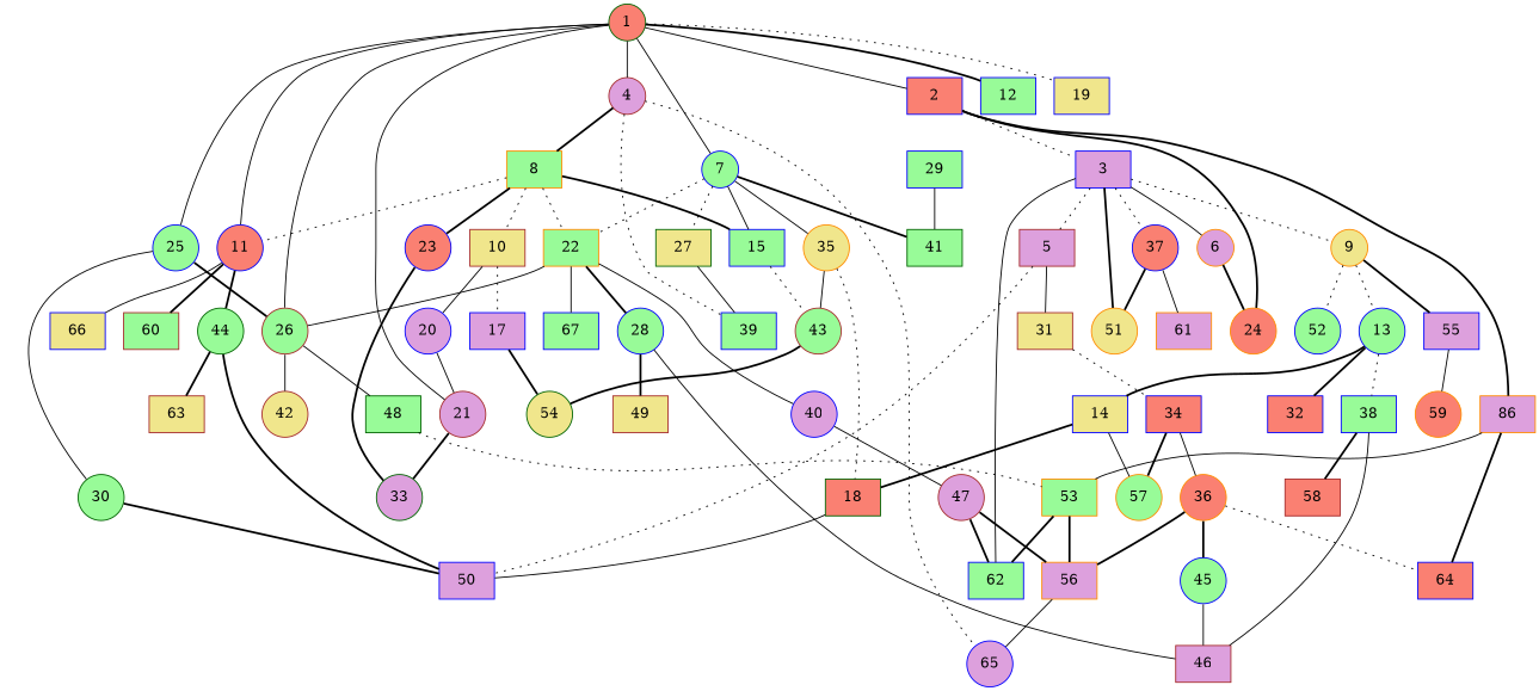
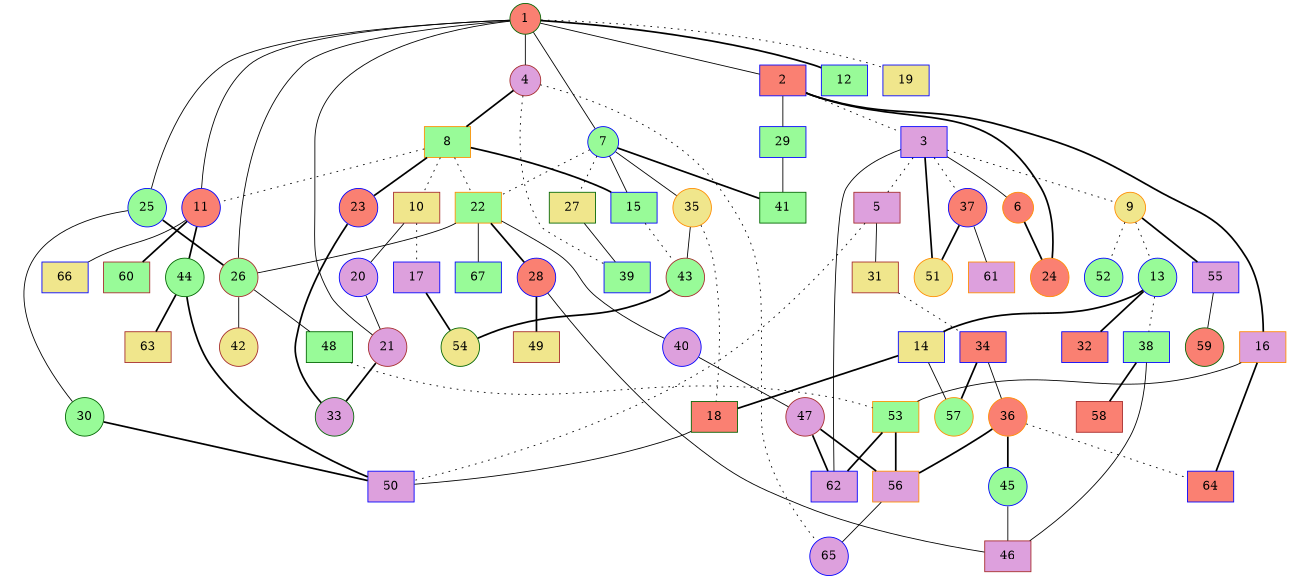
  graph {
    node [color=blue fillcolor=palegreen shape=box style=filled]
    edge [style=solid]
    1 [color=darkgreen fillcolor=salmon shape=circle]
    2 [fillcolor=salmon]
    4 [color=brown fillcolor=plum shape=circle]
    7 [shape=circle]
    11 [fillcolor=salmon shape=circle]
    12
    19 [fillcolor=khaki]
    21 [color=brown fillcolor=plum shape=circle]
    25 [shape=circle]
    26 [color=brown shape=circle]
    3 [fillcolor=plum]
-   16 [color=darkorange fillcolor=plum label=86]
+   16 [color=darkorange fillcolor=plum]
    24 [color=darkorange fillcolor=salmon shape=circle]
    29
    8 [color=darkorange]
    39
    65 [fillcolor=plum shape=circle]
    15
    22 [color=darkorange]
    27 [color=darkgreen fillcolor=khaki]
    35 [color=darkorange fillcolor=khaki shape=circle]
    41 [color=darkgreen]
    44 [color=darkgreen shape=circle]
    60 [color=brown]
    66 [fillcolor=khaki]
    33 [color=darkgreen fillcolor=plum shape=circle]
    30 [color=darkgreen shape=circle]
    42 [color=brown fillcolor=khaki shape=circle]
    48 [color=darkgreen]
    5 [color=brown fillcolor=plum]
-   6 [color=darkorange fillcolor=plum shape=circle]
+   6 [color=darkorange fillcolor=salmon shape=circle]
    9 [color=darkorange fillcolor=khaki shape=circle]
    37 [fillcolor=salmon shape=circle]
    51 [color=darkorange fillcolor=khaki shape=circle]
-   62
+   62 [fillcolor=plum]
    53 [color=darkorange]
    64 [fillcolor=salmon]
    31 [color=brown fillcolor=khaki]
    50 [fillcolor=plum]
    13 [shape=circle]
    52 [shape=circle]
    55 [fillcolor=plum]
    61 [color=darkorange fillcolor=plum]
    10 [color=brown fillcolor=khaki]
    23 [fillcolor=salmon shape=circle]
    18 [color=darkgreen fillcolor=salmon]
    34 [fillcolor=salmon]
    43 [color=brown shape=circle]
-   28 [shape=circle]
+   28 [fillcolor=salmon shape=circle]
    40 [fillcolor=plum shape=circle]
    67
    17 [fillcolor=plum]
    20 [fillcolor=plum shape=circle]
    14 [fillcolor=khaki]
    32 [fillcolor=salmon]
    38
-   59 [color=darkorange fillcolor=salmon shape=circle]
+   59 [color=darkgreen fillcolor=salmon shape=circle]
    54 [color=darkgreen fillcolor=khaki shape=circle]
    63 [color=brown fillcolor=khaki]
    57 [color=darkorange shape=circle]
    46 [color=brown fillcolor=plum]
    58 [color=brown fillcolor=salmon]
    47 [color=brown fillcolor=plum shape=circle]
    56 [color=darkorange fillcolor=plum]
    49 [color=brown fillcolor=khaki]
    36 [color=darkorange fillcolor=salmon shape=circle]
    45 [shape=circle]
    1 -- 2
    1 -- 4
    1 -- 7
    1 -- 11
    1 -- 12 [style=bold]
    1 -- 19 [style=dotted]
    1 -- 21
    1 -- 25
    1 -- 26
    2 -- 3 [style=dotted]
    2 -- 16 [style=bold]
    2 -- 24 [style=bold]
+   2 -- 29
    4 -- 8 [style=bold]
    4 -- 39 [style=dotted]
    4 -- 65 [style=dotted]
    7 -- 15
    7 -- 22 [style=dotted]
    7 -- 27 [style=dotted]
    7 -- 35
    7 -- 41 [style=bold]
    11 -- 44 [style=bold]
    11 -- 60 [style=bold]
    11 -- 66
    21 -- 33 [style=bold]
    25 -- 26 [style=bold]
    25 -- 30
    26 -- 42
    26 -- 48
    3 -- 5 [style=dotted]
    3 -- 6
    3 -- 9 [style=dotted]
    3 -- 37 [style=dotted]
    3 -- 51 [style=bold]
    3 -- 62
    16 -- 53
    16 -- 64 [style=bold]
    29 -- 41
    8 -- 11 [style=dotted]
    8 -- 15 [style=bold]
    8 -- 22 [style=dotted]
    8 -- 10 [style=dotted]
    8 -- 23 [style=bold]
    15 -- 43 [style=dotted]
    22 -- 26
    22 -- 28 [style=bold]
    22 -- 40
    22 -- 67
    27 -- 39
    35 -- 18 [style=dotted]
    35 -- 43
    44 -- 50 [style=bold]
    44 -- 63 [style=bold]
    30 -- 50 [style=bold]
    48 -- 53 [style=dotted]
    5 -- 31
    5 -- 50 [style=dotted]
    6 -- 24 [style=bold]
    9 -- 13 [style=dotted]
    9 -- 52 [style=dotted]
    9 -- 55 [style=bold]
    37 -- 51 [style=bold]
    37 -- 61
    53 -- 62 [style=bold]
    53 -- 56 [style=bold]
    31 -- 34 [style=dotted]
    13 -- 14 [style=bold]
    13 -- 32 [style=bold]
    13 -- 38 [style=dotted]
    55 -- 59
    10 -- 17 [style=dotted]
    10 -- 20
    23 -- 33 [style=bold]
    18 -- 50
    34 -- 57 [style=bold]
    34 -- 36
    43 -- 54 [style=bold]
    28 -- 46
    28 -- 49 [style=bold]
    40 -- 47
    17 -- 54 [style=bold]
    20 -- 21
    14 -- 18 [style=bold]
    14 -- 57
    38 -- 46
    38 -- 58 [style=bold]
    47 -- 62 [style=bold]
    47 -- 56 [style=bold]
    56 -- 65
    36 -- 64 [style=dotted]
    36 -- 56 [style=bold]
    36 -- 45 [style=bold]
    45 -- 46
  }
